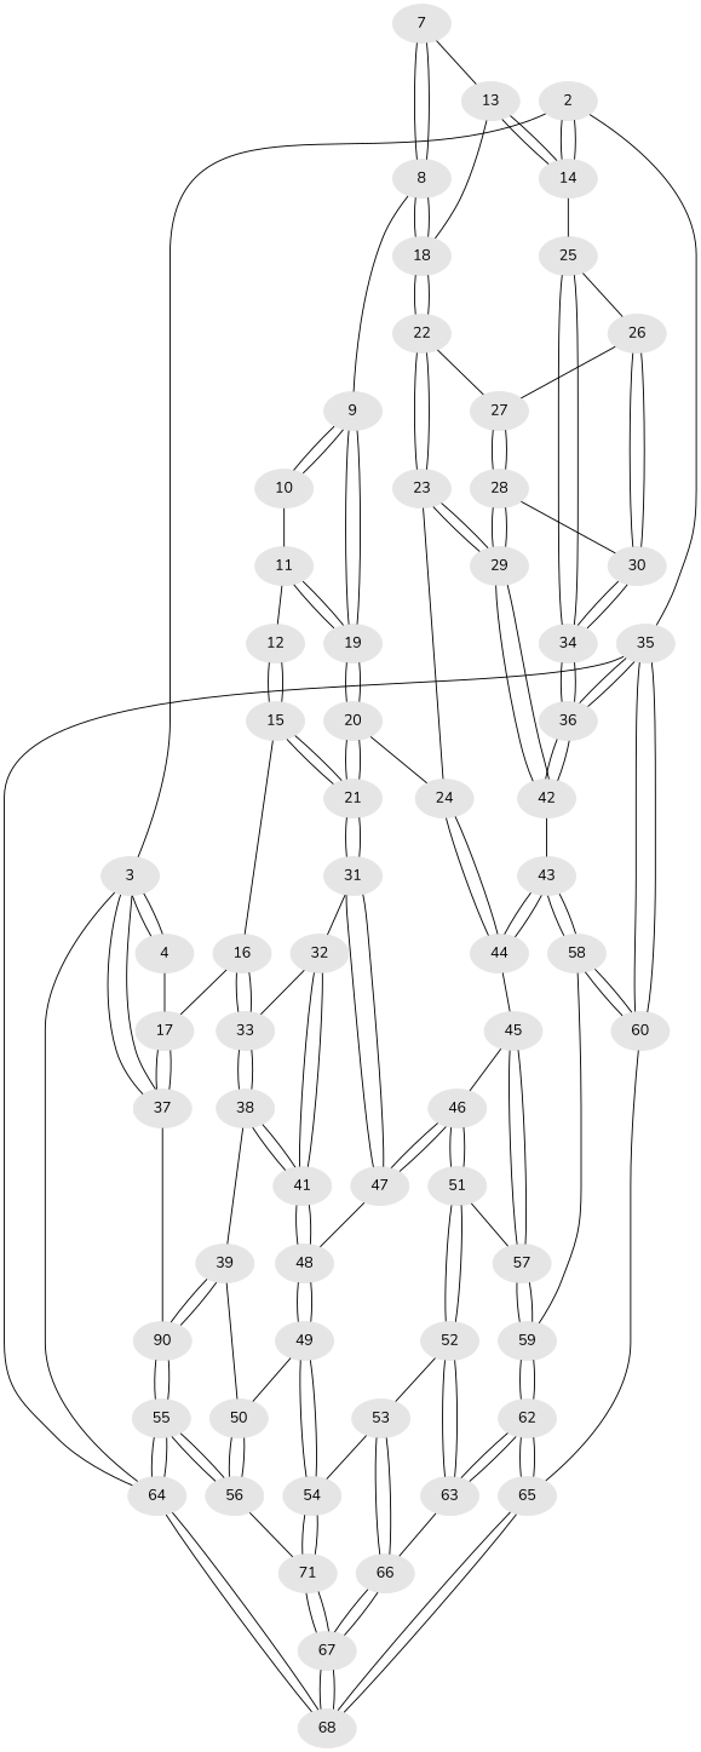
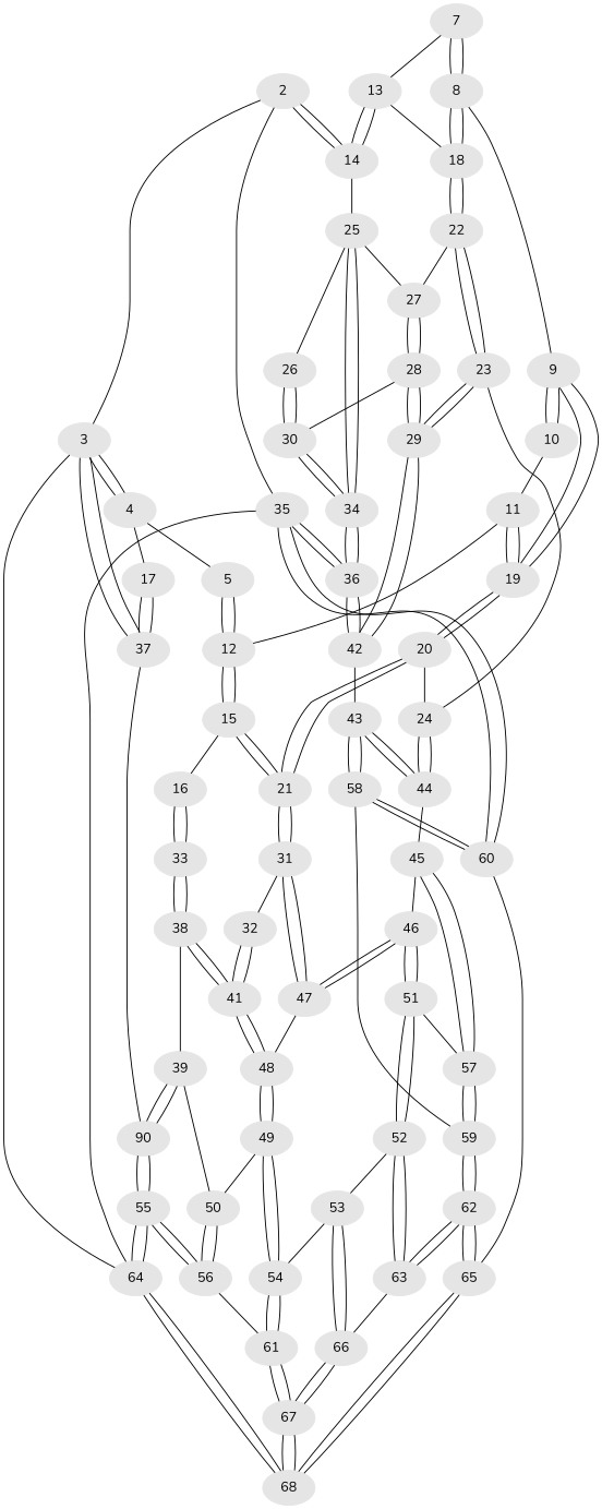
  graph {
    fontname=Nunito
    node [color=gray90 fontname=Nunito style=filled]
    edge [fontname=Nunito]
    2
    3
    14
    35
    7
    8
    13
    4
    37
    64
    25
    36
    60
+   5
    17
    n16 [label=90]
    68
    12
    15
    10
    11
    9
    18
    19
    22
    20
    16
    21
    26
    34
    33
    31
    38
    23
    27
    24
    44
    32
    47
    29
    28
    42
    45
    30
    43
    41
    48
    39
    65
    55
    50
    56
    49
    58
    59
    46
    57
    51
    52
    54
-   61 [label=71]
+   61
    53
    63
    66
    67
    62
    2 -- 3
    2 -- 14
    2 -- 14
    2 -- 35
    3 -- 4
    3 -- 4
    3 -- 37
    3 -- 37
    3 -- 64
    14 -- 25
    35 -- 64
    35 -- 36
    35 -- 36
    35 -- 60
    35 -- 60
    7 -- 8
    7 -- 8
    7 -- 13
    8 -- 9
    8 -- 18
    8 -- 18
    13 -- 14
    13 -- 14
    13 -- 18
+   4 -- 5
    4 -- 17
    37 -- n16
    64 -- 68
    64 -- 68
    25 -- 26
    25 -- 34
    25 -- 34
    36 -- 42
    36 -- 42
    60 -- 65
+   5 -- 12
+   5 -- 12
    17 -- 37
    17 -- 37
    n16 -- 55
    n16 -- 55
    12 -- 15
    12 -- 15
    15 -- 16
    15 -- 21
    15 -- 21
    10 -- 11
    11 -- 12
    11 -- 19
    11 -- 19
    9 -- 10
    9 -- 10
    9 -- 19
    9 -- 19
    18 -- 22
    18 -- 22
    19 -- 20
    19 -- 20
    22 -- 23
    22 -- 23
    22 -- 27
    20 -- 21
    20 -- 21
    20 -- 24
-   16 -- 17
    16 -- 33
    16 -- 33
    21 -- 31
    21 -- 31
-   26 -- 27
+   25 -- 27
    26 -- 30
    26 -- 30
    34 -- 36
    34 -- 36
    33 -- 38
    33 -- 38
    31 -- 32
    31 -- 47
    31 -- 47
    38 -- 41
    38 -- 41
    38 -- 39
    23 -- 24
    23 -- 29
    23 -- 29
    27 -- 28
    27 -- 28
    24 -- 44
    24 -- 44
    44 -- 45
-   32 -- 33
    32 -- 41
    32 -- 41
    47 -- 48
    29 -- 42
    29 -- 42
    28 -- 29
    28 -- 29
    28 -- 30
    42 -- 43
    45 -- 46
    45 -- 57
    45 -- 57
    30 -- 34
    30 -- 34
    43 -- 44
    43 -- 44
    43 -- 58
    43 -- 58
    41 -- 48
    41 -- 48
    48 -- 49
    48 -- 49
    39 -- n16
    39 -- n16
    39 -- 50
    65 -- 68
    65 -- 68
    55 -- 64
    55 -- 64
    55 -- 56
    55 -- 56
    50 -- 56
    50 -- 56
    56 -- 61
    49 -- 50
    49 -- 54
    49 -- 54
    58 -- 60
    58 -- 60
    58 -- 59
    59 -- 62
    59 -- 62
    46 -- 47
    46 -- 47
    46 -- 51
    46 -- 51
    57 -- 59
    57 -- 59
    51 -- 57
    51 -- 52
    51 -- 52
    52 -- 53
    52 -- 63
    52 -- 63
    54 -- 61
    54 -- 61
    61 -- 67
    61 -- 67
    53 -- 54
    53 -- 66
    53 -- 66
    63 -- 66
    66 -- 67
    66 -- 67
    67 -- 68
    67 -- 68
    62 -- 65
    62 -- 65
    62 -- 63
    62 -- 63
  }
